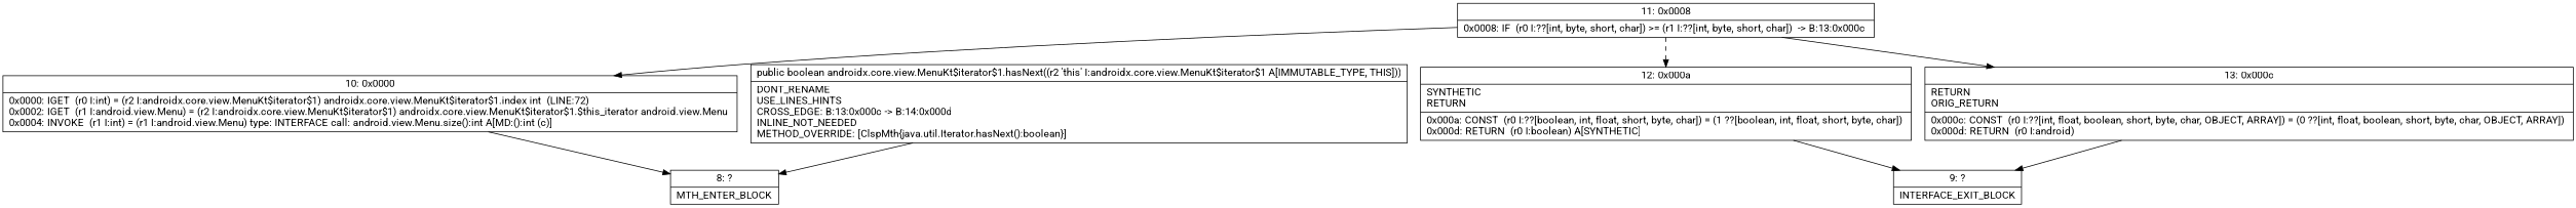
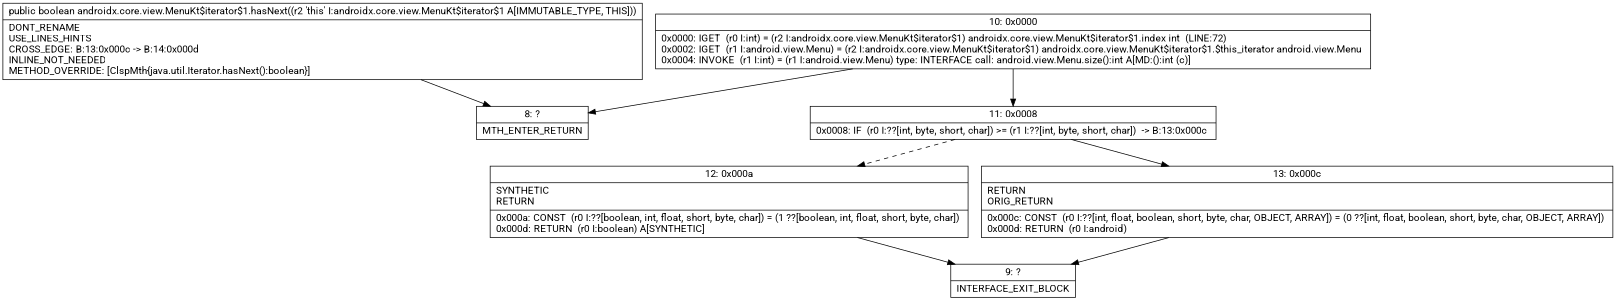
  digraph {
    fontname=Roboto
    node [fontname=Roboto shape=record]
    edge [fontname=Roboto]
-   n1 [label="{8\:\ ?|MTH_ENTER_BLOCK\l}"]
+   n1 [label="{8\:\ ?|MTH_ENTER_RETURN\l}"]
    n2 [label="{10\:\ 0x0000|0x0000: IGET  (r0 I:int) = (r2 I:androidx.core.view.MenuKt$iterator$1) androidx.core.view.MenuKt$iterator$1.index int  (LINE:72)\l0x0002: IGET  (r1 I:android.view.Menu) = (r2 I:androidx.core.view.MenuKt$iterator$1) androidx.core.view.MenuKt$iterator$1.$this_iterator android.view.Menu \l0x0004: INVOKE  (r1 I:int) = (r1 I:android.view.Menu) type: INTERFACE call: android.view.Menu.size():int A[MD:():int (c)]\l}"]
    n3 [label="{11\:\ 0x0008|0x0008: IF  (r0 I:??[int, byte, short, char]) \>= (r1 I:??[int, byte, short, char])  \-\> B:13:0x000c \l}"]
    n4 [label="{12\:\ 0x000a|SYNTHETIC\lRETURN\l|0x000a: CONST  (r0 I:??[boolean, int, float, short, byte, char]) = (1 ??[boolean, int, float, short, byte, char]) \l0x000d: RETURN  (r0 I:boolean) A[SYNTHETIC]\l}"]
    n5 [label="{13\:\ 0x000c|RETURN\lORIG_RETURN\l|0x000c: CONST  (r0 I:??[int, float, boolean, short, byte, char, OBJECT, ARRAY]) = (0 ??[int, float, boolean, short, byte, char, OBJECT, ARRAY]) \l0x000d: RETURN  (r0 I:android) \l}"]
    n6 [label="{9\:\ ?|INTERFACE_EXIT_BLOCK\l}"]
    n7 [label="{public boolean androidx.core.view.MenuKt$iterator$1.hasNext((r2 'this' I:androidx.core.view.MenuKt$iterator$1 A[IMMUTABLE_TYPE, THIS]))  | DONT_RENAME\lUSE_LINES_HINTS\lCROSS_EDGE: B:13:0x000c \-\> B:14:0x000d\lINLINE_NOT_NEEDED\lMETHOD_OVERRIDE: [ClspMth\{java.util.Iterator.hasNext():boolean\}]\l}"]
    n2 -> n1
-   n3 -> n2
+   n2 -> n3
    n3 -> n4 [style=dashed]
    n3 -> n5
    n4 -> n6
    n5 -> n6
    n7 -> n1
  }
